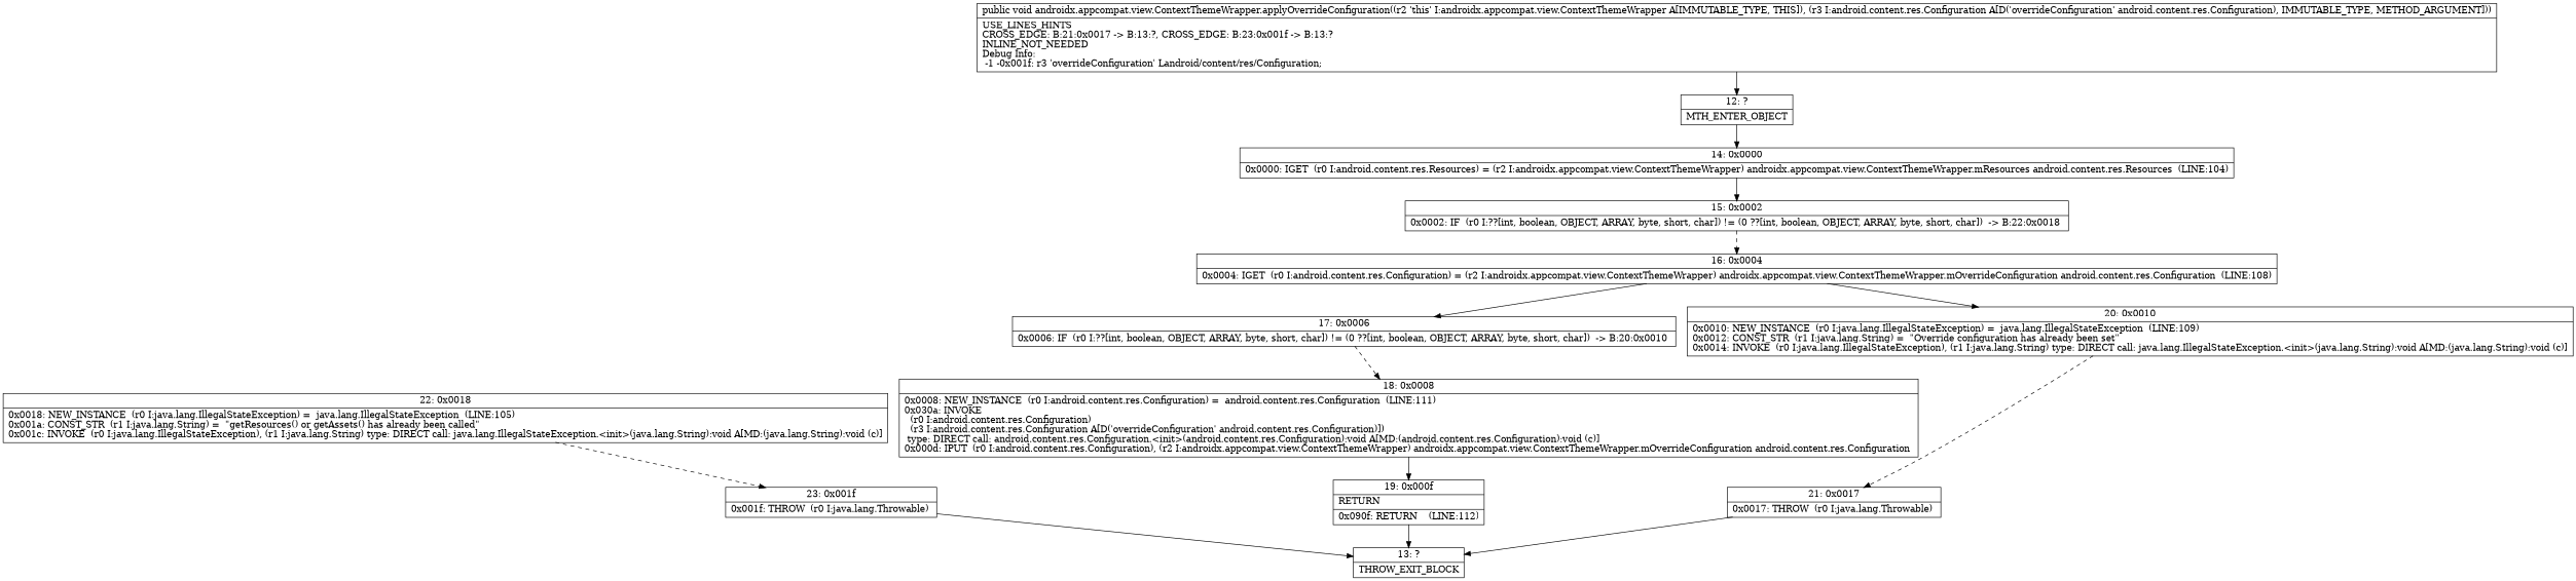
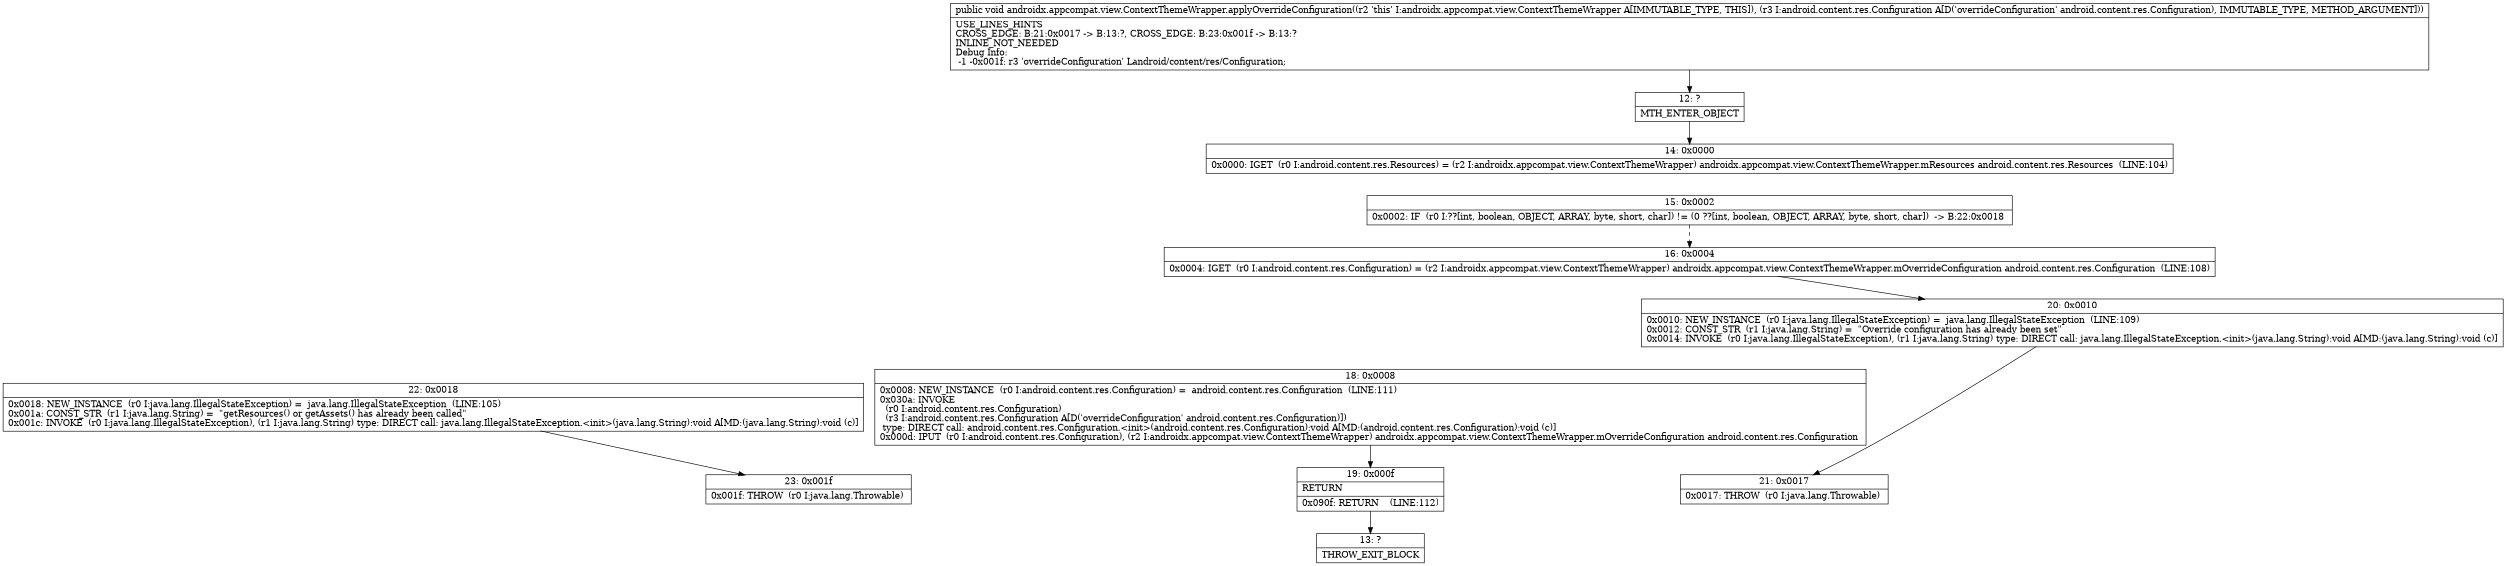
  digraph {
    node [shape=record]
    n1 [label="{12\:\ ?|MTH_ENTER_OBJECT\l}"]
    n2 [label="{14\:\ 0x0000|0x0000: IGET  (r0 I:android.content.res.Resources) = (r2 I:androidx.appcompat.view.ContextThemeWrapper) androidx.appcompat.view.ContextThemeWrapper.mResources android.content.res.Resources  (LINE:104)\l}"]
    n3 [label="{15\:\ 0x0002|0x0002: IF  (r0 I:??[int, boolean, OBJECT, ARRAY, byte, short, char]) != (0 ??[int, boolean, OBJECT, ARRAY, byte, short, char])  \-\> B:22:0x0018 \l}"]
    n4 [label="{16\:\ 0x0004|0x0004: IGET  (r0 I:android.content.res.Configuration) = (r2 I:androidx.appcompat.view.ContextThemeWrapper) androidx.appcompat.view.ContextThemeWrapper.mOverrideConfiguration android.content.res.Configuration  (LINE:108)\l}"]
-   n5 [label="{17\:\ 0x0006|0x0006: IF  (r0 I:??[int, boolean, OBJECT, ARRAY, byte, short, char]) != (0 ??[int, boolean, OBJECT, ARRAY, byte, short, char])  \-\> B:20:0x0010 \l}"]
    n6 [label="{20\:\ 0x0010|0x0010: NEW_INSTANCE  (r0 I:java.lang.IllegalStateException) =  java.lang.IllegalStateException  (LINE:109)\l0x0012: CONST_STR  (r1 I:java.lang.String) =  \"Override configuration has already been set\" \l0x0014: INVOKE  (r0 I:java.lang.IllegalStateException), (r1 I:java.lang.String) type: DIRECT call: java.lang.IllegalStateException.\<init\>(java.lang.String):void A[MD:(java.lang.String):void (c)]\l}"]
    n7 [label="{22\:\ 0x0018|0x0018: NEW_INSTANCE  (r0 I:java.lang.IllegalStateException) =  java.lang.IllegalStateException  (LINE:105)\l0x001a: CONST_STR  (r1 I:java.lang.String) =  \"getResources() or getAssets() has already been called\" \l0x001c: INVOKE  (r0 I:java.lang.IllegalStateException), (r1 I:java.lang.String) type: DIRECT call: java.lang.IllegalStateException.\<init\>(java.lang.String):void A[MD:(java.lang.String):void (c)]\l}"]
    n8 [label="{23\:\ 0x001f|0x001f: THROW  (r0 I:java.lang.Throwable) \l}"]
    n9 [label="{18\:\ 0x0008|0x0008: NEW_INSTANCE  (r0 I:android.content.res.Configuration) =  android.content.res.Configuration  (LINE:111)\l0x030a: INVOKE  \l  (r0 I:android.content.res.Configuration)\l  (r3 I:android.content.res.Configuration A[D('overrideConfiguration' android.content.res.Configuration)])\l type: DIRECT call: android.content.res.Configuration.\<init\>(android.content.res.Configuration):void A[MD:(android.content.res.Configuration):void (c)]\l0x000d: IPUT  (r0 I:android.content.res.Configuration), (r2 I:androidx.appcompat.view.ContextThemeWrapper) androidx.appcompat.view.ContextThemeWrapper.mOverrideConfiguration android.content.res.Configuration \l}"]
    n10 [label="{19\:\ 0x000f|RETURN\l|0x090f: RETURN    (LINE:112)\l}"]
    n11 [label="{21\:\ 0x0017|0x0017: THROW  (r0 I:java.lang.Throwable) \l}"]
    n12 [label="{13\:\ ?|THROW_EXIT_BLOCK\l}"]
    n13 [label="{public void androidx.appcompat.view.ContextThemeWrapper.applyOverrideConfiguration((r2 'this' I:androidx.appcompat.view.ContextThemeWrapper A[IMMUTABLE_TYPE, THIS]), (r3 I:android.content.res.Configuration A[D('overrideConfiguration' android.content.res.Configuration), IMMUTABLE_TYPE, METHOD_ARGUMENT]))  | USE_LINES_HINTS\lCROSS_EDGE: B:21:0x0017 \-\> B:13:?, CROSS_EDGE: B:23:0x001f \-\> B:13:?\lINLINE_NOT_NEEDED\lDebug Info:\l  \-1 \-0x001f: r3 'overrideConfiguration' Landroid\/content\/res\/Configuration;\l}"]
    n1 -> n2
-   n2 -> n3
    n3 -> n4 [style=dashed]
-   n4 -> n5
    n4 -> n6
-   n5 -> n9 [style=dashed]
-   n6 -> n11 [style=dashed]
-   n7 -> n8 [style=dashed]
-   n8 -> n12
+   n6 -> n11
+   n7 -> n8
    n9 -> n10
    n10 -> n12
-   n11 -> n12
    n13 -> n1
  }
